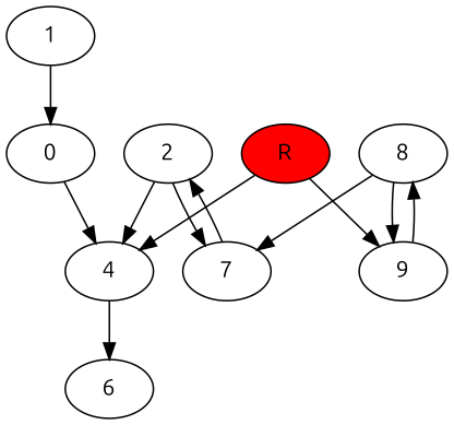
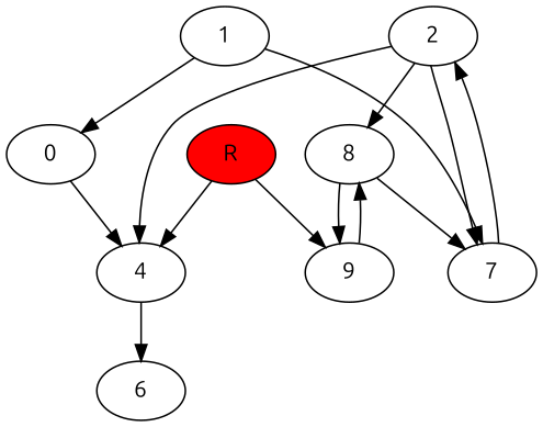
  digraph {
    fontname=Ubuntu
    node [fontname=Ubuntu]
    edge [fontname=Ubuntu]
    n1 [label=0]
    1
    7
    4
    2
    8
    n7 [label=9]
    6
    R [fillcolor="#ff0000" style=filled]
    n1 -> 4
    1 -> n1
+   1 -> 7
    7 -> 2
    4 -> 6
    2 -> 7
    2 -> 4
+   2 -> 8
    8 -> 7
    8 -> n7
    n7 -> 8
    R -> 4
    R -> n7
  }
